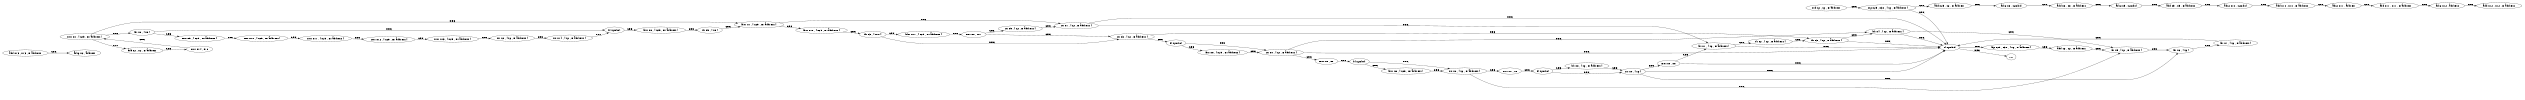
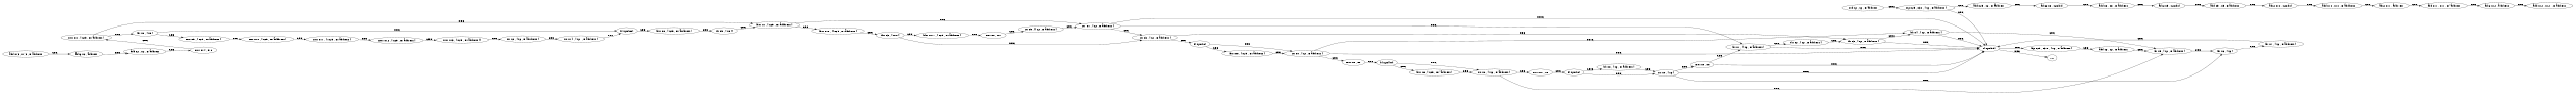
  digraph {
    rankdir=LR
    n1 [label="sub sp , sp , # address"]
    n2 [label="stp x29 , x30 , [ sp , # address ]"]
    n3 [label="add x29 , sp , # address"]
    n4 [label="bl symbol"]
    n5 [label="adrp x8 , symbol"]
    n6 [label="ldp x29 , x30 , [ sp , # address ]"]
    n7 [label=ret]
    n8 [label="add x8 , x8 , # address"]
    n9 [label="adrp x9 , symbol"]
    n10 [label="add x9 , x9 , # address"]
    n11 [label="adrp x10 , symbol"]
    n12 [label="add x10 , x10 , # address"]
    n13 [label="adrp x11 , address"]
    n14 [label="add x11 , x11 , # address"]
    n15 [label="adrp x12 , address"]
    n16 [label="add x12 , x12 , # address"]
    n17 [label="add x13 , x13 , # address"]
    n18 [label="adrp x2 , address"]
    n19 [label="add x2 , x2 , # address"]
    n20 [label="mov x14 , # 0"]
    n21 [label="stur x0 , [ x29 , #- address ]"]
    n22 [label="ldr x0 , [ x8 ]"]
    n23 [label="ldur x1 , [ x29 , #- address ]"]
    n24 [label="stur x9 , [ x29 , #- address ]"]
    n25 [label="bl symbol"]
    n26 [label="ldur x10 , [ x29 , #- address ]"]
    n27 [label="str x1 , [ sp , # address ]"]
    n28 [label="stur x10 , [ x29 , #- address ]"]
    n29 [label="ldur x8 , [ x29 , #- address ]"]
    n30 [label="stur x11 , [ x29 , #- address ]"]
    n31 [label="stur x12 , [ x29 , #- address ]"]
    n32 [label="stur x13 , [ x29 , #- address ]"]
    n33 [label="str x2 , [ sp , # address ]"]
    n34 [label="str x14 , [ sp , # address ]"]
    n35 [label="ldr x9 , [ x8 ]"]
    n36 [label="ldr x3 , [ x10 ]"]
    n37 [label="str x3 , [ sp , # address ]"]
    n38 [label="ldr x1 , [ sp , # address ]"]
    n39 [label="ldur x11 , [ x29 , #- address ]"]
    n40 [label="mov x0 , x11"]
    n41 [label="bl symbol"]
    n42 [label="ldr x3 , [ sp , # address ]"]
    n43 [label="str x9 , [ sp , # address ]"]
    n44 [label="ldr x2 , [ sp , # address ]"]
    n45 [label="ldur x8 , [ x29 , #- address ]"]
    n46 [label="str x0 , [ sp , # address ]"]
    n47 [label="ldr x4 , [ sp , # address ]"]
    n48 [label="mov x0 , x8"]
    n49 [label="bl symbol"]
    n50 [label="ldr x5 , [ sp , # address ]"]
    n51 [label="ldur x8 , [ x29 , #- address ]"]
    n52 [label="str x0 , [ sp , # address ]"]
    n53 [label="mov x0 , x8"]
    n54 [label="bl symbol"]
    n55 [label="ldr x6 , [ sp ]"]
    n56 [label="ldr x8 , [ sp , # address ]"]
    n57 [label="str x0 , [ sp ]"]
    n58 [label="mov x0 , x8"]
    n59 [label="ldr x7 , [ sp , # address ]"]
    n60 [label="add sp , sp , # address"]
    n1 -> n2 [label=CFG]
    n2 -> n3 [label=CFG]
    n2 -> n4 [label=DFG]
    n3 -> n5 [label=CFG]
    n4 -> n6 [label=CFG]
    n4 -> n7 [label=DFG]
    n5 -> n8 [label=CFG]
    n6 -> n60 [label=CFG]
    n8 -> n9 [label=CFG]
    n9 -> n10 [label=CFG]
    n10 -> n11 [label=CFG]
    n11 -> n12 [label=CFG]
    n12 -> n13 [label=CFG]
    n13 -> n14 [label=CFG]
    n14 -> n15 [label=CFG]
    n15 -> n16 [label=CFG]
    n17 -> n18 [label=CFG]
-   n21 -> n19 [label=CFG]
+   n18 -> n19 [label=CFG]
    n19 -> n20 [label=CFG]
    n20 -> n21 [label=CFG]
    n21 -> n22 [label=CFG]
    n21 -> n23 [label=DFG]
    n22 -> n24 [label=CFG]
    n22 -> n25 [label=DFG]
    n23 -> n26 [label=CFG]
    n23 -> n27 [label=DFG]
    n24 -> n28 [label=CFG]
    n25 -> n29 [label=CFG]
    n26 -> n36 [label=CFG]
    n27 -> n4 [label=DFG]
-   n40 -> n37 [label=CFG]
+   n27 -> n37 [label=CFG]
    n27 -> n38 [label=DFG]
    n28 -> n30 [label=CFG]
    n29 -> n35 [label=CFG]
    n30 -> n31 [label=CFG]
    n31 -> n32 [label=CFG]
    n32 -> n33 [label=CFG]
    n33 -> n34 [label=CFG]
    n34 -> n25 [label=CFG]
    n35 -> n23 [label=CFG]
    n36 -> n37 [label=DFG]
    n36 -> n39 [label=CFG]
    n37 -> n41 [label=CFG]
    n37 -> n42 [label=DFG]
    n38 -> n4 [label=DFG]
    n38 -> n44 [label=CFG]
    n39 -> n40 [label=CFG]
    n40 -> n43 [label=CFG]
    n41 -> n45 [label=CFG]
    n41 -> n46 [label=DFG]
    n42 -> n4 [label=DFG]
    n42 -> n47 [label=CFG]
    n43 -> n27 [label=CFG]
    n44 -> n42 [label=CFG]
    n45 -> n46 [label=CFG]
    n46 -> n4 [label=DFG]
    n46 -> n47 [label=DFG]
    n46 -> n48 [label=CFG]
    n47 -> n4 [label=DFG]
    n47 -> n50 [label=CFG]
    n48 -> n49 [label=CFG]
    n49 -> n51 [label=CFG]
    n49 -> n52 [label=DFG]
    n50 -> n55 [label=CFG]
    n51 -> n52 [label=CFG]
    n52 -> n50 [label=DFG]
    n52 -> n53 [label=CFG]
    n53 -> n54 [label=CFG]
    n54 -> n56 [label=CFG]
    n54 -> n57 [label=DFG]
    n55 -> n59 [label=CFG]
    n56 -> n57 [label=CFG]
    n57 -> n4 [label=DFG]
    n57 -> n55 [label=DFG]
    n57 -> n58 [label=CFG]
    n58 -> n4 [label=DFG]
    n58 -> n38 [label=CFG]
    n59 -> n4 [label=CFG]
    n60 -> n50 [label=CFG]
  }
